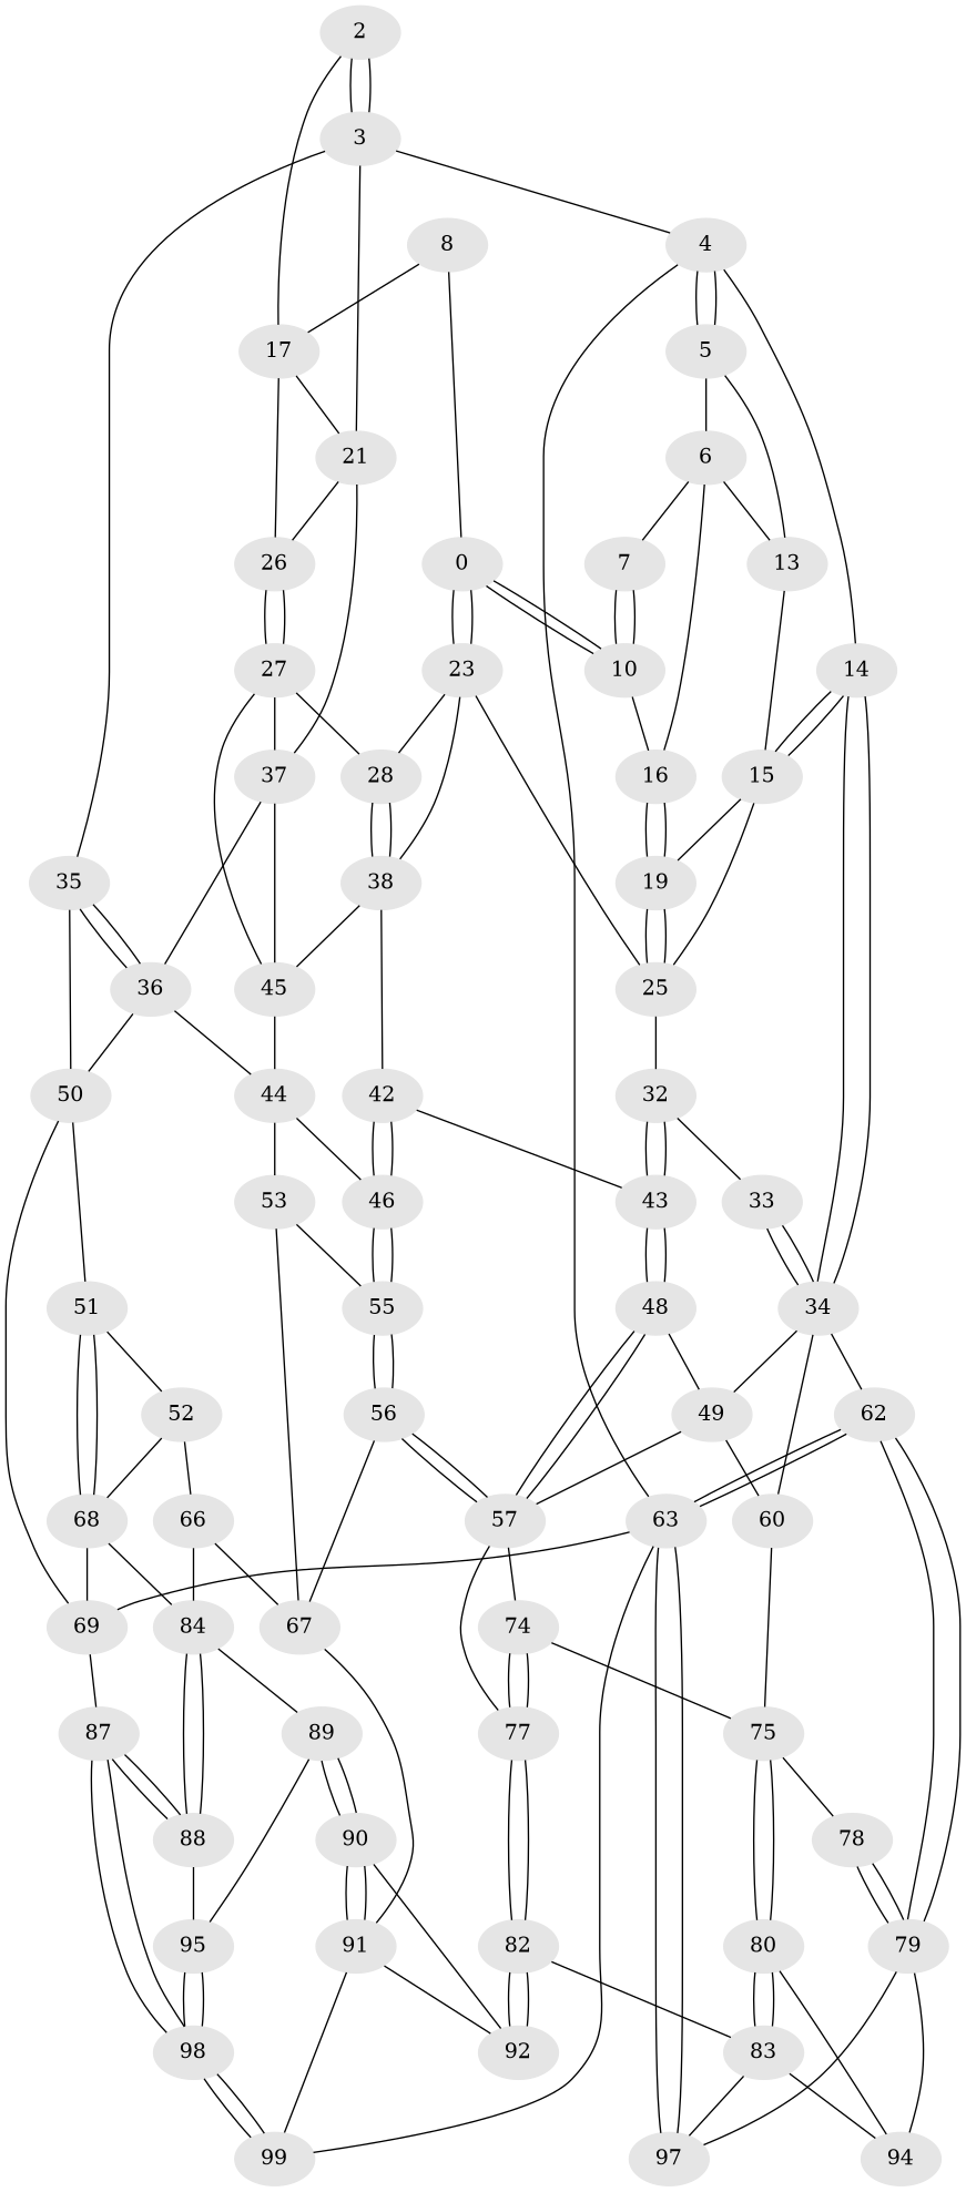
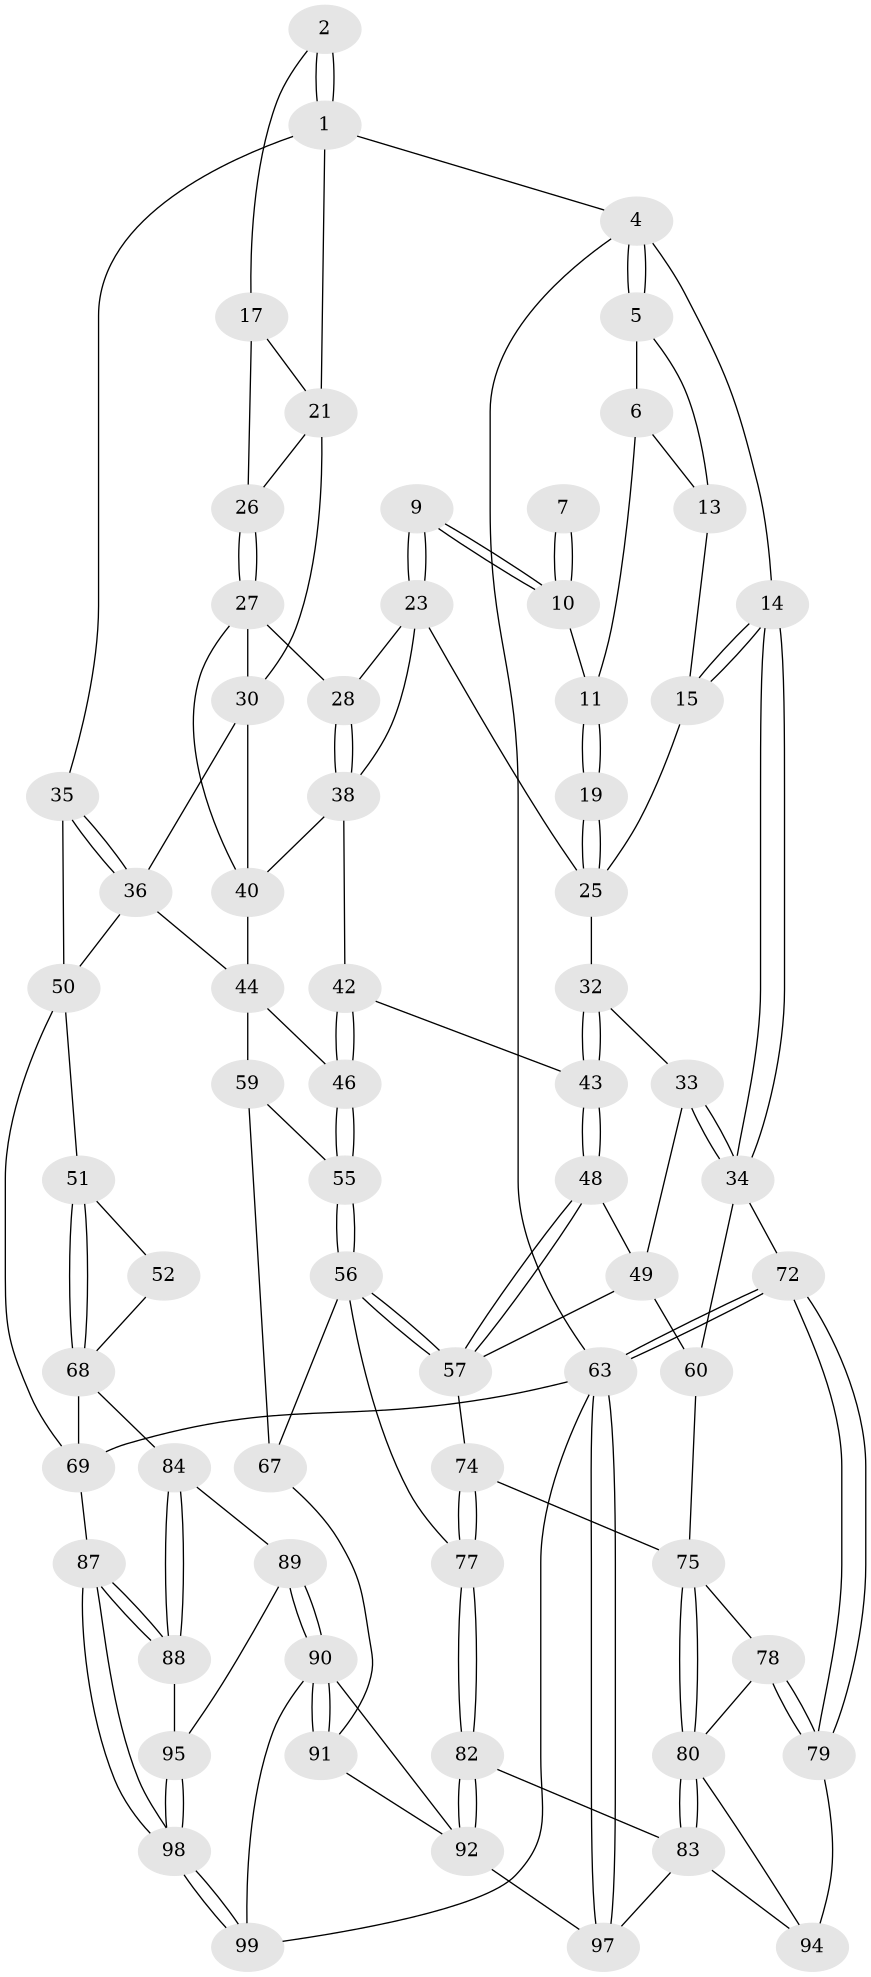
  graph {
    node [color=gray90 style=filled]
-   3 [super="+20"]
+   3 [super="+20" label=1]
    2
    17 [super="+18"]
-   8
-   9 [label=0]
+   9
    4
    21 [super="+22"]
    35
    26
    63 [super="+86"]
    5
    14
-   30 [super="+37" label=37]
+   30 [super="+37"]
    36 [super="+47"]
    50 [super="+54"]
    69 [super="+70"]
    97
    99
    6 [super="+12"]
    13
    15 [super="+16"]
    34 [super="+61"]
    7
-   11 [label=16]
+   11
    10
    19
    23 [super="+24"]
    25 [super="+29"]
    28
    38 [super="+39"]
    60
-   62
+   62 [label=72]
    32
    27 [super="+31"]
-   40 [super="+41" label=45]
+   40 [super="+41"]
    42
    33
    43
    44 [super="+45"]
    49 [super="+59"]
    48
    57 [super="+64"]
    75 [super="+76"]
    79
    51
    46
-   53 [super="+58"]
+   53 [super="+58" label=59]
    55
    67 [super="+72"]
    56 [super="+73"]
    74
    52 [super="+65"]
    68 [super="+71"]
    87
-   66
    84 [super="+85"]
    91
    77
    82
    78
    80 [super="+81"]
    94
    88
    89
    92 [super="+96"]
    98
    83 [super="+93"]
    95
    90 [super="+100"]
    3 -- 4
    3 -- 21
    3 -- 35
    2 -- 3
    2 -- 3
    2 -- 17
    17 -- 21
    17 -- 26
-   8 -- 17
-   8 -- 9
    9 -- 10
    9 -- 10
    9 -- 23
    9 -- 23
    4 -- 63
    4 -- 5
    4 -- 5
    4 -- 14
    21 -- 26
    21 -- 30
    35 -- 36
    35 -- 36
    35 -- 50
    26 -- 27
    26 -- 27
    63 -- 69
    63 -- 97
    63 -- 97
    63 -- 99
    5 -- 6
    5 -- 13
    14 -- 15
    14 -- 15
    14 -- 34
    14 -- 34
    30 -- 36
    30 -- 40
    36 -- 50
    36 -- 44
    50 -- 69
    50 -- 51
    69 -- 87
    6 -- 13
-   6 -- 7
    6 -- 11
    13 -- 15
-   15 -- 19
    15 -- 25
    34 -- 60
    34 -- 62
    7 -- 10
    7 -- 10
    11 -- 19
    11 -- 19
    10 -- 11
    19 -- 25
    19 -- 25
    23 -- 25
    23 -- 28
    23 -- 38
    25 -- 32
    28 -- 38
    28 -- 38
    38 -- 40
    38 -- 42
    60 -- 75
    62 -- 63
    62 -- 63
    62 -- 79
    62 -- 79
    32 -- 33
    32 -- 43
    32 -- 43
    27 -- 30
    27 -- 28
    27 -- 40
    40 -- 44
    42 -- 43
    42 -- 46
    42 -- 46
    33 -- 34
    33 -- 34
-   34 -- 49
+   33 -- 49
    43 -- 48
    43 -- 48
    44 -- 46
    44 -- 53
    49 -- 60
    49 -- 57
    48 -- 49
    48 -- 57
    48 -- 57
    57 -- 74
    75 -- 78
    75 -- 80
    75 -- 80
    79 -- 94
    51 -- 52
    51 -- 68
    51 -- 68
    46 -- 55
    46 -- 55
    53 -- 55
    53 -- 67
    55 -- 56
    55 -- 56
    67 -- 91
    56 -- 57
    56 -- 57
    56 -- 67
-   57 -- 77
+   56 -- 77
    74 -- 75
    74 -- 77
    74 -- 77
    52 -- 68
-   52 -- 66
    68 -- 69
    68 -- 84
    87 -- 88
    87 -- 88
    87 -- 98
    87 -- 98
-   66 -- 67
-   66 -- 84
    84 -- 88
    84 -- 88
    84 -- 89
    91 -- 92
    77 -- 82
    77 -- 82
    82 -- 92
    82 -- 92
    82 -- 83
    78 -- 79
    78 -- 79
+   78 -- 80
    80 -- 94
    80 -- 83
    80 -- 83
    88 -- 95
    89 -- 95
    89 -- 90
    89 -- 90
-   79 -- 97
+   92 -- 97
    98 -- 99
    98 -- 99
    83 -- 97
    83 -- 94
    95 -- 98
    95 -- 98
-   91 -- 99
+   90 -- 99
    90 -- 91
    90 -- 91
    90 -- 92
  }
